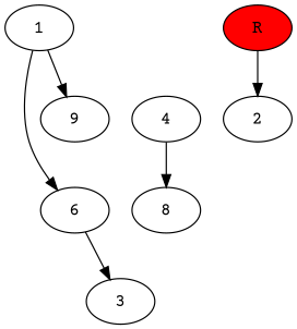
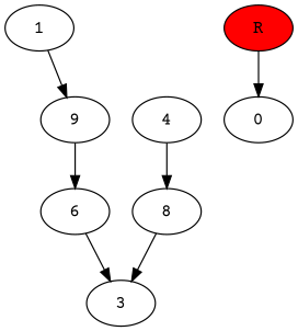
  digraph {
    fontname="Courier Prime"
    node [fontname="Courier Prime"]
    edge [fontname="Courier Prime"]
    1
    6
    9
    3
    4
    8
    R [fillcolor="#ff0000" style=filled]
-   2
-   1 -> 6
+   2 [label=0]
+   9 -> 6
    1 -> 9
    6 -> 3
    4 -> 8
+   8 -> 3
    R -> 2
  }
